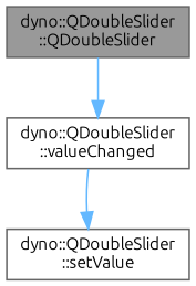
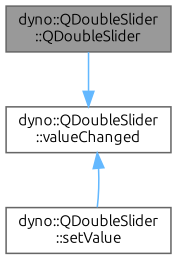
  digraph {
    fontname=Ubuntu
    rankdir=TB
    node [color=grey40 fillcolor=white fontname=Ubuntu fontsize=10 shape=box style=filled]
    edge [color=steelblue1 fontname=Ubuntu fontsize=10 labelfontname=Helvetica labelfontsize=10 style=solid]
    n1 [color=gray40 fillcolor=grey60 fontcolor=black height=0.2 label="dyno::QDoubleSlider\l::QDoubleSlider" width=0.4]
    n2 [height=0.2 label="dyno::QDoubleSlider\l::valueChanged" width=0.4]
    n3 [height=0.2 label="dyno::QDoubleSlider\l::setValue" width=0.4]
    n1 -> n2
-   n2 -> n3
+   n3 -> n2
  }
